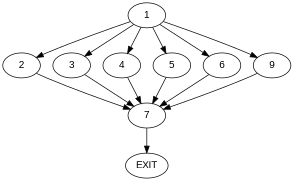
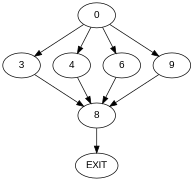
  digraph {
    fontname="Liberation Sans"
    node [fontname="Liberation Sans"]
    edge [fontname="Liberation Sans"]
-   1
-   2
+   1 [label=0]
    3
    4
-   5
    6
    n7 [label=9]
    n8 [label=EXIT]
-   8 [label=7]
-   1 -> 2
+   8
    1 -> 3
    1 -> 4
-   1 -> 5
    1 -> 6
    1 -> n7
-   2 -> 8
    3 -> 8
    4 -> 8
-   5 -> 8
    6 -> 8
    n7 -> 8
    8 -> n8
  }
